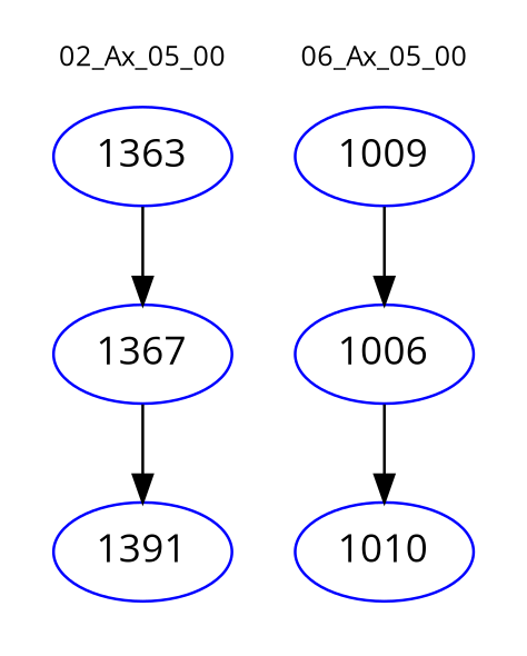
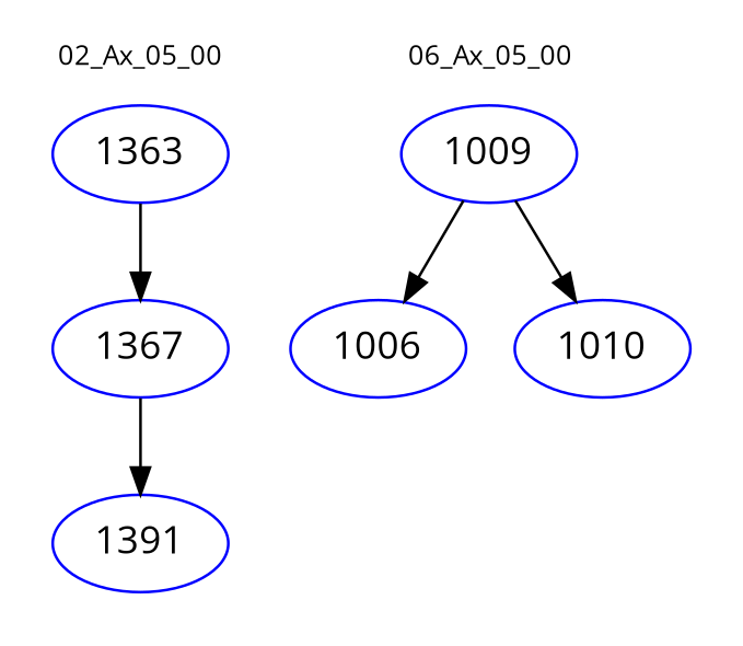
  digraph {
    fontname="Open Sans"
    node [color=blue fontname="Open Sans"]
    edge [color=black fontname="Open Sans"]
    n1 [label=1363]
    n2 [label=1367]
    n3 [label=1391]
    n4 [label=1006]
    n5 [label=1009]
    n6 [label=1010]
    subgraph cluster_1 {
      color=white
      fontsize=10
      label="02_Ax_05_00"
      n1
      n2
      n3
    }
    subgraph cluster_2 {
      color=white
      fontsize=10
      label="06_Ax_05_00"
      n4
      n5
      n6
    }
    n1 -> n2
    n2 -> n3
-   n4 -> n6
+   n5 -> n6
    n5 -> n4
  }
